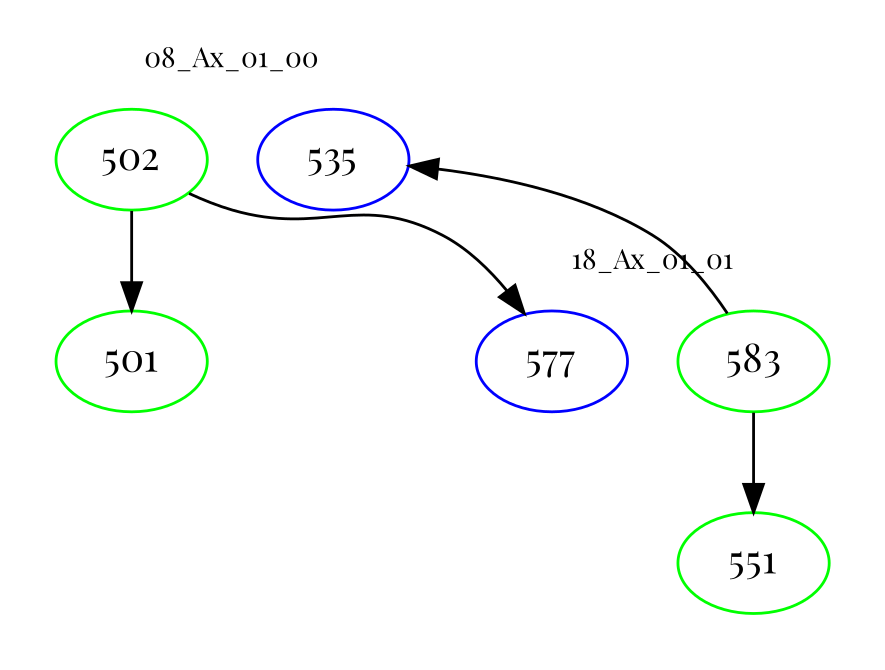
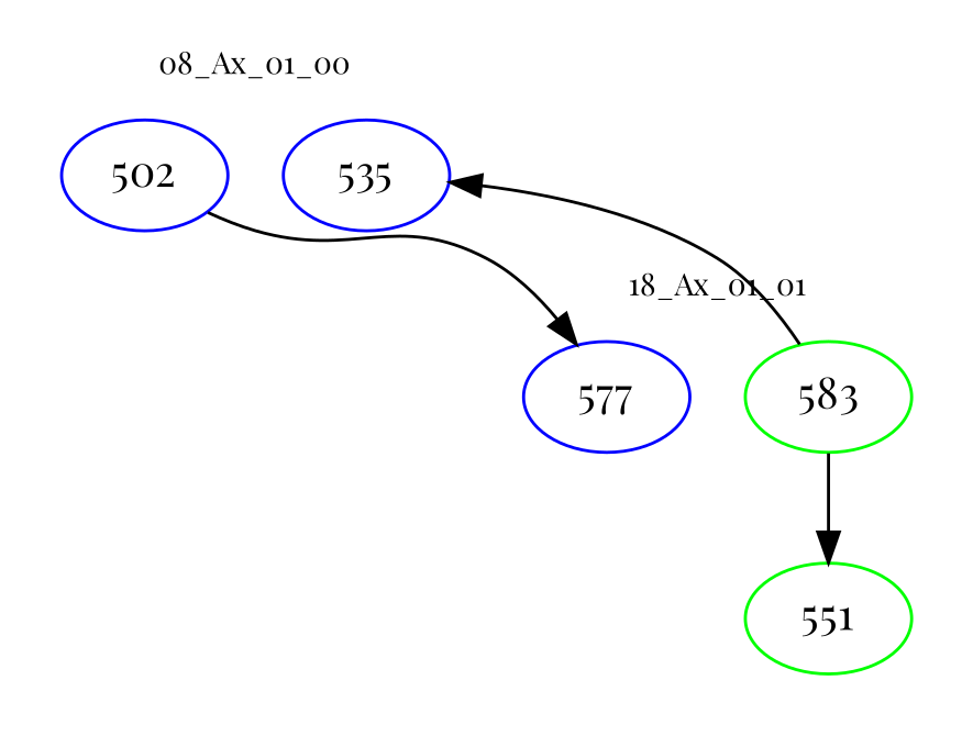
  digraph {
    fontname="Playfair Display"
    node [color=green fontname="Playfair Display"]
    edge [color=black fontname="Playfair Display"]
-   n1 [label=502]
-   n2 [label=501]
+   n1 [color=blue label=502]
    n3 [color=blue label=535]
    n4 [label=583]
    n5 [label=551]
    n6 [color=blue label=577]
    subgraph cluster_1 {
      color=white
      fontsize=10
      label="08_Ax_01_00"
      n1
-     n2
      n3
    }
    subgraph cluster_2 {
      color=white
      fontsize=10
      label="18_Ax_01_01"
      n4
      n5
      n6
    }
-   n1 -> n2
    n1 -> n6
    n4 -> n3
    n4 -> n5
  }
